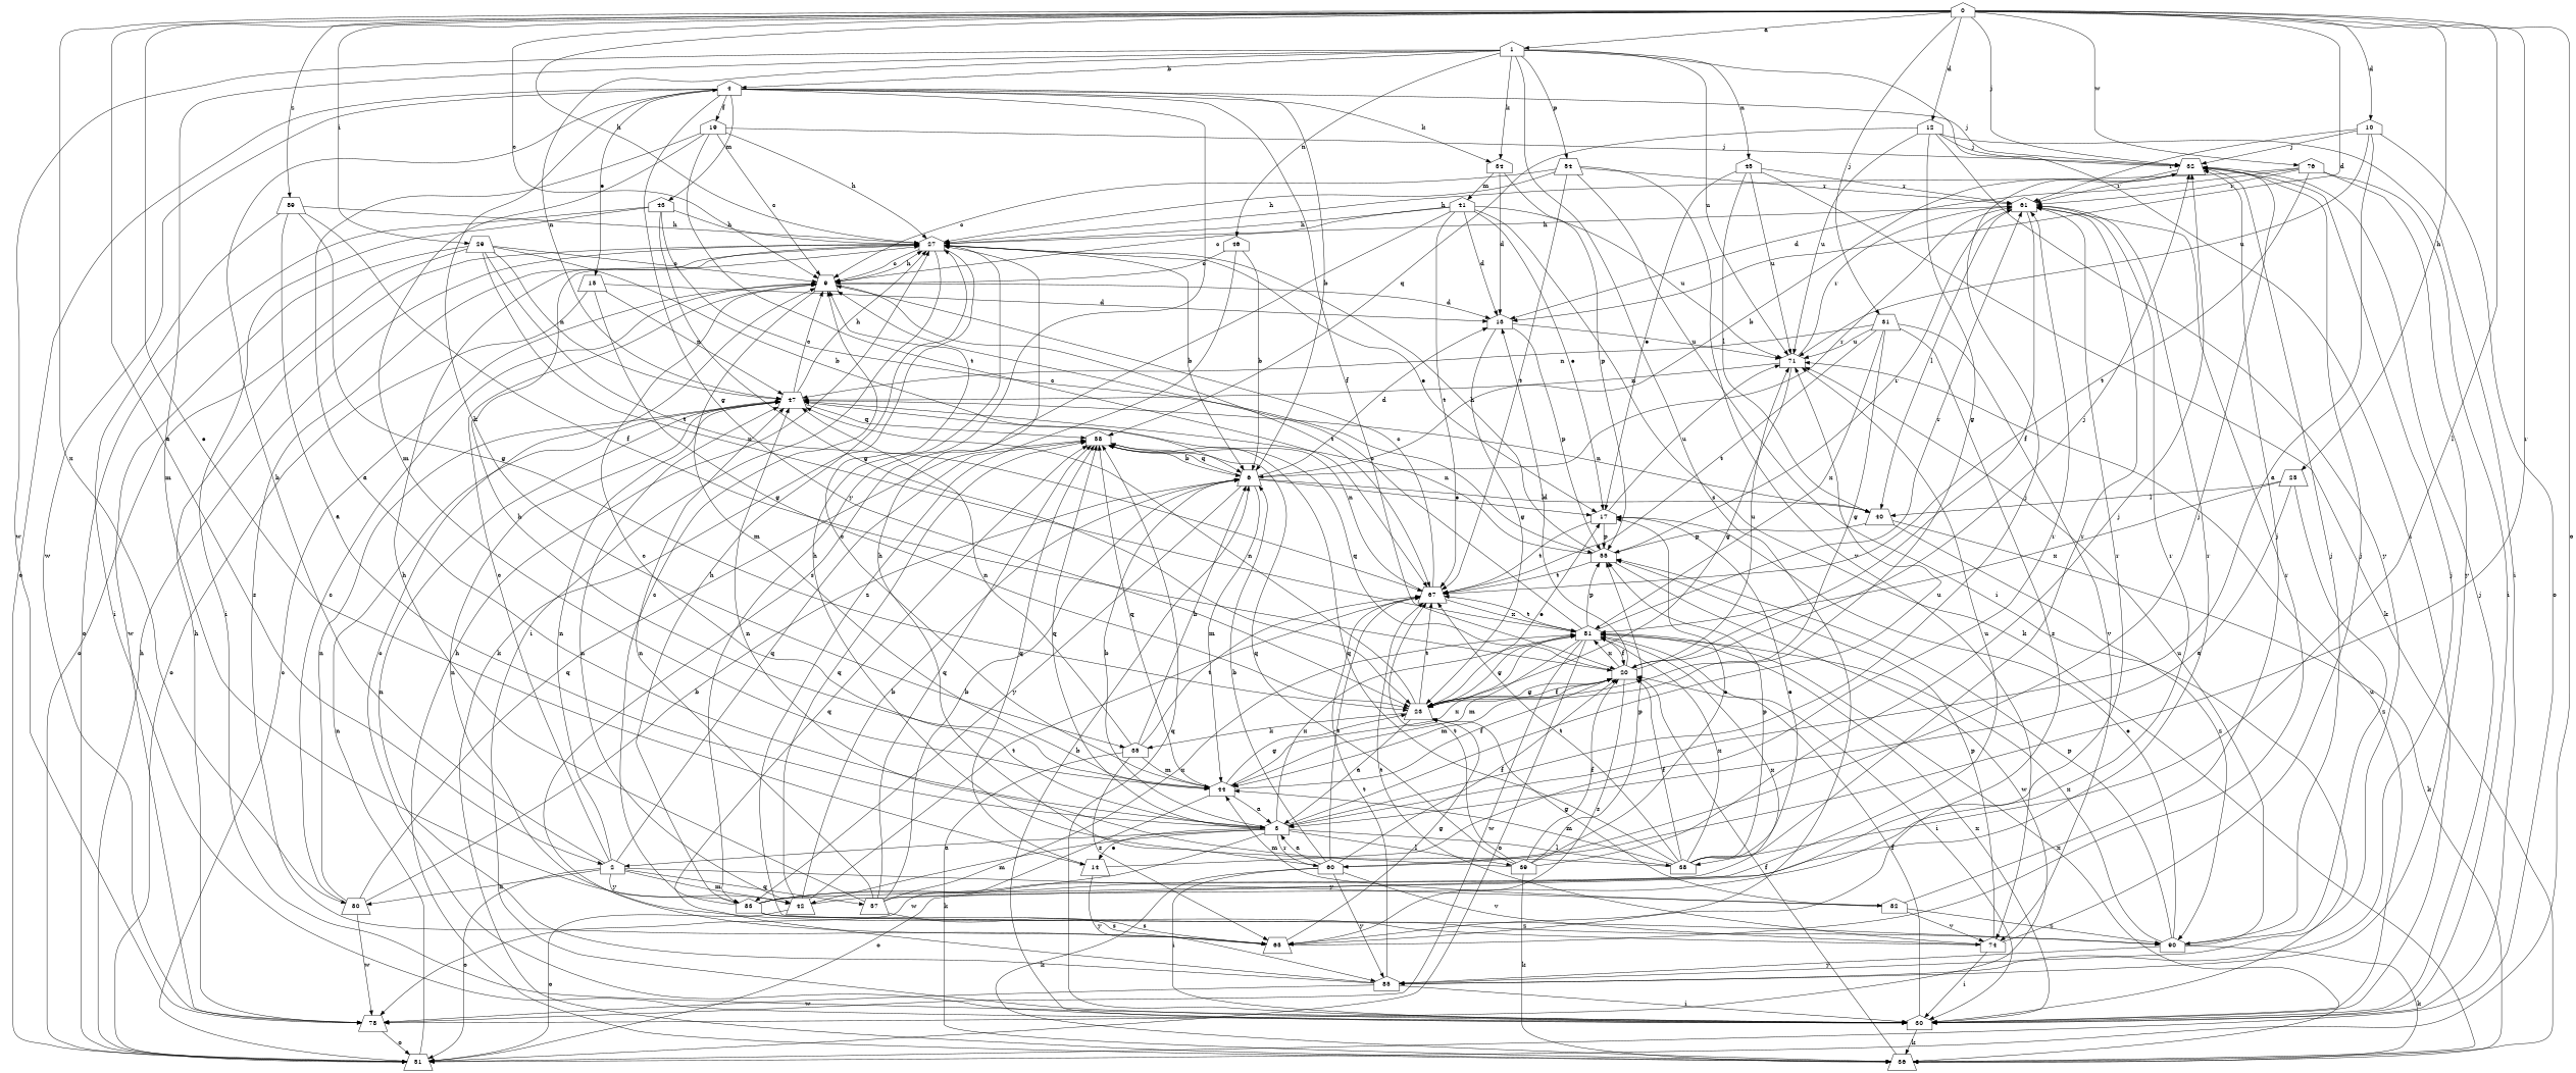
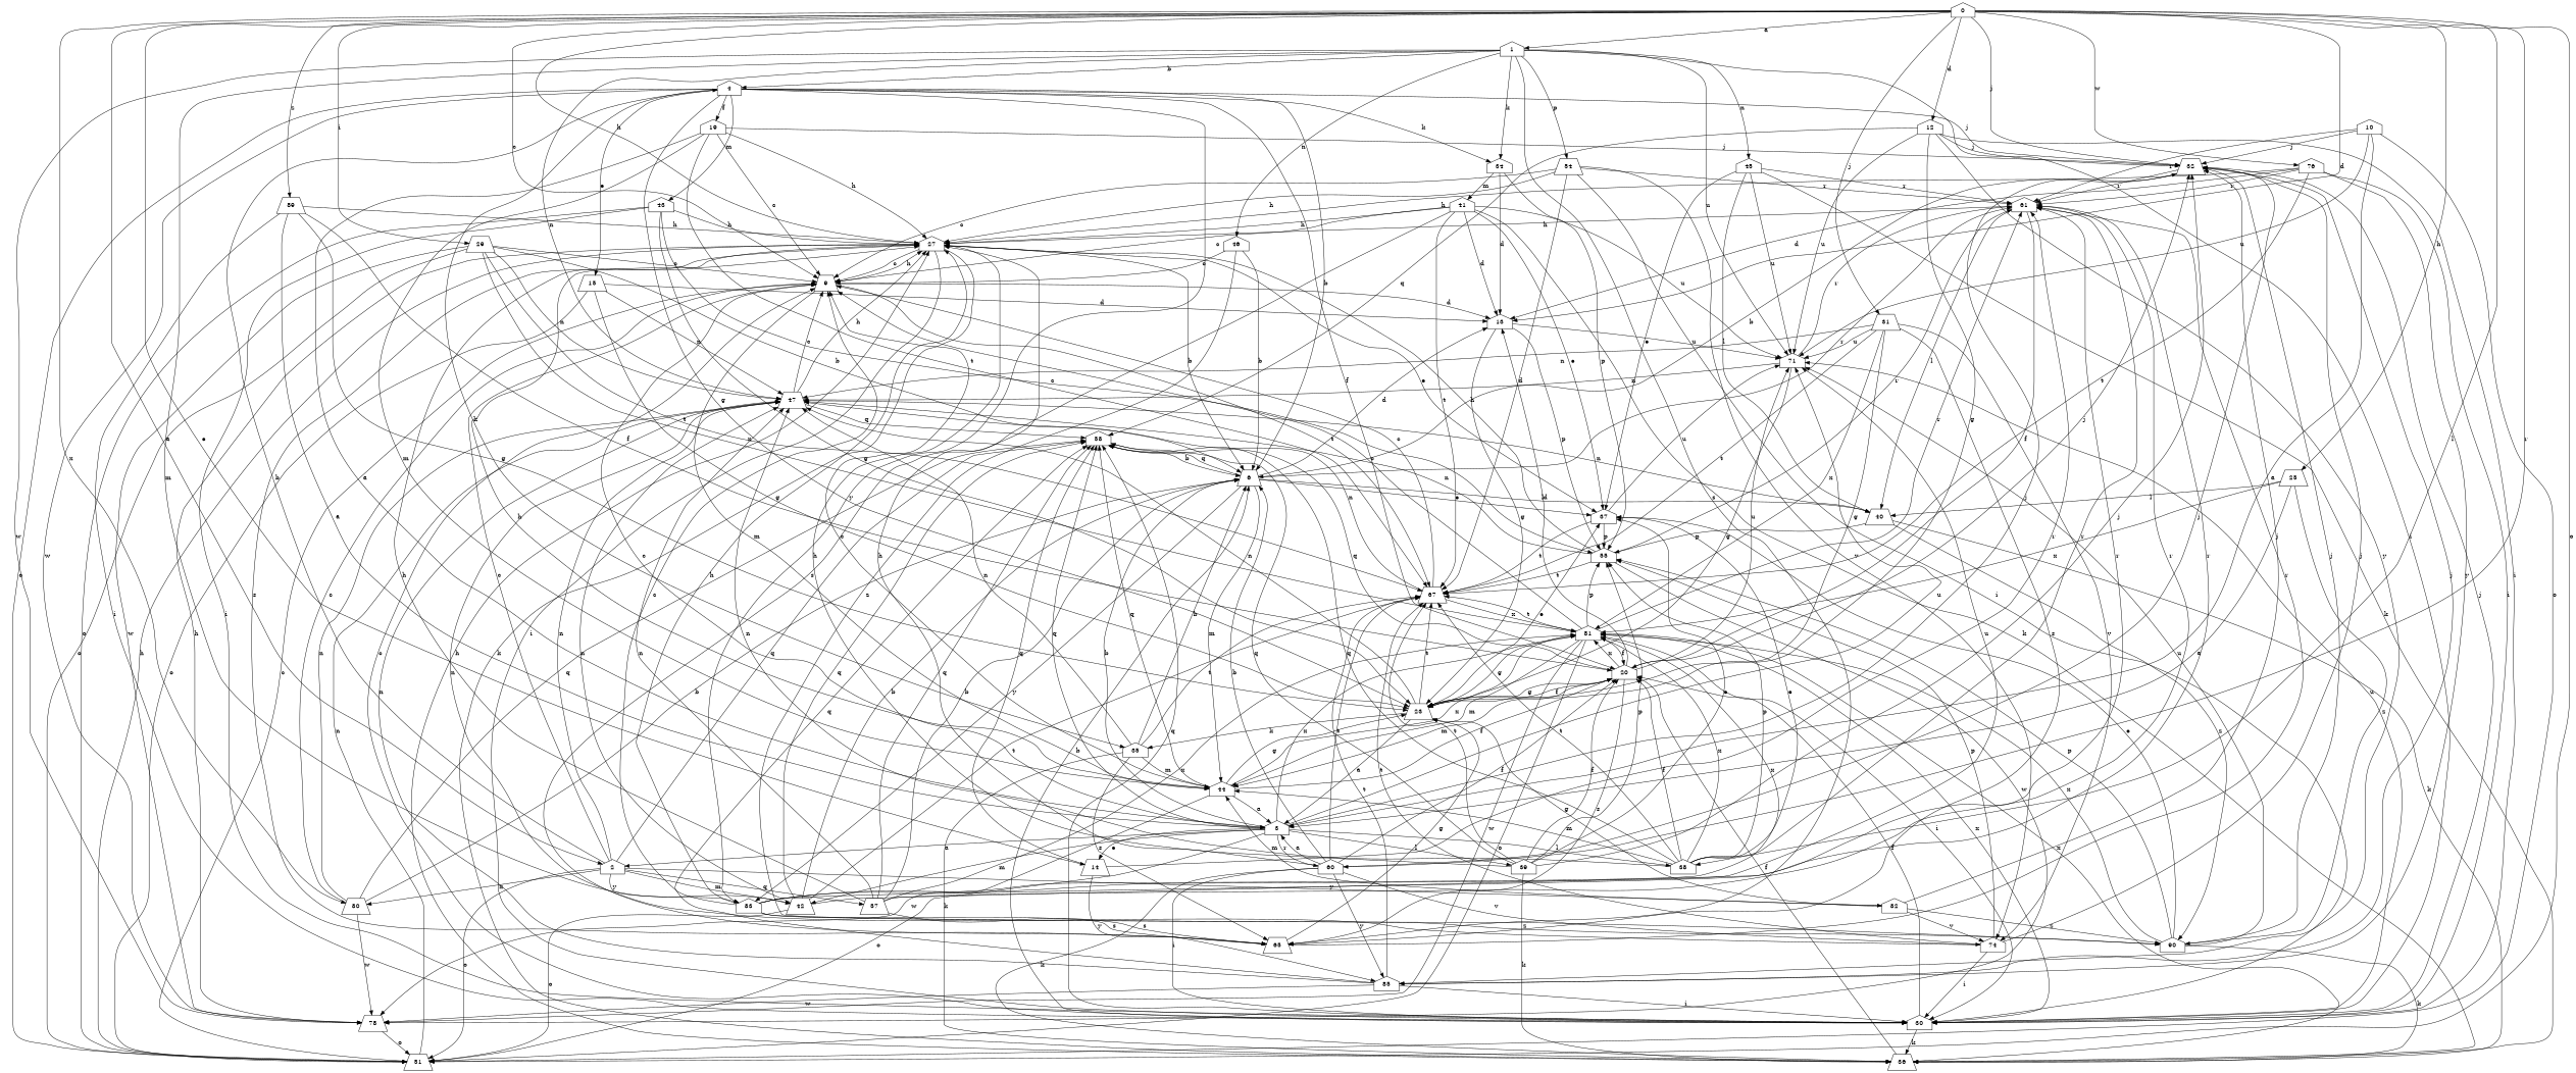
  strict digraph {
    node [shape=house]
    0
    1
    2
    9 [shape=trapezium]
    10
    12
    13
    14 [shape=trapezium]
    25 [shape=trapezium]
    27
    29 [shape=trapezium]
    31 [shape=trapezium]
    32 [shape=trapezium]
    38
    51 [shape=trapezium]
    60
    76
    80 [shape=trapezium]
    89 [shape=trapezium]
    4
    30
    34
    42 [shape=trapezium]
    45
    46
    47 [shape=trapezium]
    54 [shape=trapezium]
    65 [shape=trapezium]
    71
    78 [shape=trapezium]
    57 [shape=trapezium]
    58
    82
    83
    44
    67 [shape=trapezium]
    3
    61
    23 [shape=trapezium]
    85
    55
    81
    40 [shape=trapezium]
    90
    6 [shape=trapezium]
-   17
+   17 [label=37]
    36 [shape=trapezium]
    74
    20
    15 [shape=trapezium]
    19
    35
    43
    41
    39
    0 -> 1 [label=a]
    0 -> 2 [label=a]
    0 -> 9 [label=c]
-   0 -> 10 [label=d]
    0 -> 12 [label=d]
    0 -> 13 [label=d]
    0 -> 14 [label=e]
    0 -> 25 [label=h]
    0 -> 27 [label=h]
    0 -> 29 [label=i]
    0 -> 31 [label=j]
    0 -> 32 [label=j]
    0 -> 38 [label=l]
    0 -> 51 [label=o]
    0 -> 60 [label=r]
    0 -> 76 [label=w]
    0 -> 80 [label=x]
    0 -> 89 [label=z]
    1 -> 4 [label=b]
    1 -> 30 [label=i]
    1 -> 34 [label=k]
    1 -> 42 [label=m]
    1 -> 45 [label=n]
    1 -> 46 [label=n]
    1 -> 47 [label=n]
    1 -> 54 [label=p]
    1 -> 65 [label=s]
    1 -> 71 [label=u]
    1 -> 78 [label=w]
    2 -> 9 [label=c]
    2 -> 51 [label=o]
    2 -> 80 [label=x]
    2 -> 4 [label=b]
    2 -> 42 [label=m]
    2 -> 47 [label=n]
    2 -> 57 [label=q]
    2 -> 58 [label=q]
    2 -> 82 [label=y]
    2 -> 83 [label=y]
    9 -> 13 [label=d]
    9 -> 27 [label=h]
    9 -> 44 [label=m]
    9 -> 67 [label=t]
    10 -> 32 [label=j]
    10 -> 51 [label=o]
    10 -> 71 [label=u]
    10 -> 3 [label=a]
    10 -> 61 [label=r]
    12 -> 32 [label=j]
    12 -> 30 [label=i]
    12 -> 71 [label=u]
    12 -> 58 [label=q]
    12 -> 23 [label=g]
    12 -> 85 [label=y]
    13 -> 71 [label=u]
    13 -> 23 [label=g]
    13 -> 55 [label=p]
    14 -> 58 [label=q]
    14 -> 61 [label=r]
    14 -> 85 [label=y]
    25 -> 3 [label=a]
    25 -> 81 [label=x]
    25 -> 40 [label=l]
    25 -> 90 [label=z]
    27 -> 9 [label=c]
    27 -> 30 [label=i]
    27 -> 65 [label=s]
    27 -> 6 [label=b]
    27 -> 17 [label=e]
    27 -> 36 [label=k]
    29 -> 9 [label=c]
    29 -> 51 [label=o]
    29 -> 47 [label=n]
    29 -> 78 [label=w]
    29 -> 67 [label=t]
    29 -> 81 [label=x]
    29 -> 6 [label=b]
    31 -> 47 [label=n]
    31 -> 65 [label=s]
    31 -> 71 [label=u]
    31 -> 67 [label=t]
    31 -> 23 [label=g]
    31 -> 81 [label=x]
    31 -> 74 [label=v]
    32 -> 61 [label=r]
    32 -> 6 [label=b]
    38 -> 47 [label=n]
    38 -> 58 [label=q]
    38 -> 44 [label=m]
    38 -> 67 [label=t]
    38 -> 61 [label=r]
    38 -> 55 [label=p]
    38 -> 81 [label=x]
    38 -> 17 [label=e]
    38 -> 20 [label=f]
    51 -> 9 [label=c]
    51 -> 27 [label=h]
    51 -> 47 [label=n]
    60 -> 27 [label=h]
    60 -> 32 [label=j]
    60 -> 30 [label=i]
    60 -> 67 [label=t]
    60 -> 3 [label=a]
    60 -> 85 [label=y]
    60 -> 6 [label=b]
    60 -> 36 [label=k]
    60 -> 74 [label=v]
    60 -> 20 [label=f]
    76 -> 13 [label=d]
    76 -> 27 [label=h]
    76 -> 30 [label=i]
    76 -> 67 [label=t]
    76 -> 61 [label=r]
    76 -> 85 [label=y]
    80 -> 9 [label=c]
    80 -> 47 [label=n]
    80 -> 78 [label=w]
    80 -> 58 [label=q]
    80 -> 6 [label=b]
    89 -> 27 [label=h]
    89 -> 30 [label=i]
    89 -> 3 [label=a]
    89 -> 23 [label=g]
    89 -> 20 [label=f]
    4 -> 32 [label=j]
    4 -> 51 [label=o]
    4 -> 34 [label=k]
    4 -> 78 [label=w]
    4 -> 83 [label=y]
    4 -> 23 [label=g]
    4 -> 6 [label=b]
    4 -> 20 [label=f]
    4 -> 15 [label=e]
    4 -> 19 [label=f]
    4 -> 35 [label=k]
    4 -> 43 [label=m]
    30 -> 9 [label=c]
    30 -> 32 [label=j]
    30 -> 71 [label=u]
    30 -> 58 [label=q]
    30 -> 81 [label=x]
    30 -> 6 [label=b]
    30 -> 36 [label=k]
    30 -> 20 [label=f]
    34 -> 13 [label=d]
    34 -> 55 [label=p]
    34 -> 41 [label=m]
    42 -> 51 [label=o]
    42 -> 47 [label=n]
    42 -> 58 [label=q]
    42 -> 67 [label=t]
    42 -> 61 [label=r]
    42 -> 6 [label=b]
    45 -> 71 [label=u]
    45 -> 61 [label=r]
    45 -> 40 [label=l]
    45 -> 17 [label=e]
    45 -> 36 [label=k]
    46 -> 9 [label=c]
    46 -> 90 [label=z]
    46 -> 6 [label=b]
    47 -> 9 [label=c]
    47 -> 27 [label=h]
    47 -> 58 [label=q]
    54 -> 9 [label=c]
    54 -> 27 [label=h]
    54 -> 30 [label=i]
-   54 -> 67 [label=t]
+   54 -> 67 [label=d]
    54 -> 61 [label=r]
    54 -> 74 [label=v]
    65 -> 61 [label=r]
    65 -> 23 [label=g]
    71 -> 47 [label=n]
    71 -> 61 [label=r]
    71 -> 23 [label=g]
    78 -> 27 [label=h]
    78 -> 51 [label=o]
    57 -> 27 [label=h]
    57 -> 47 [label=n]
    57 -> 65 [label=s]
    57 -> 58 [label=q]
    57 -> 61 [label=r]
    57 -> 81 [label=x]
    57 -> 6 [label=b]
    58 -> 6 [label=b]
    82 -> 32 [label=j]
    82 -> 44 [label=m]
    82 -> 23 [label=g]
    82 -> 90 [label=z]
    82 -> 74 [label=v]
    83 -> 9 [label=c]
    83 -> 27 [label=h]
    83 -> 65 [label=s]
    83 -> 71 [label=u]
    83 -> 61 [label=r]
    83 -> 81 [label=x]
    83 -> 90 [label=z]
    44 -> 9 [label=c]
    44 -> 27 [label=h]
    44 -> 78 [label=w]
    44 -> 58 [label=q]
    44 -> 3 [label=a]
    44 -> 23 [label=g]
    44 -> 81 [label=x]
    44 -> 20 [label=f]
    67 -> 9 [label=c]
    67 -> 47 [label=n]
    67 -> 81 [label=x]
    3 -> 2 [label=a]
    3 -> 9 [label=c]
    3 -> 14 [label=e]
    3 -> 32 [label=j]
    3 -> 38 [label=l]
    3 -> 51 [label=o]
    3 -> 60 [label=r]
    3 -> 42 [label=m]
    3 -> 71 [label=u]
    3 -> 58 [label=q]
    3 -> 81 [label=x]
    3 -> 6 [label=b]
    3 -> 39 [label=l]
    61 -> 27 [label=h]
    61 -> 40 [label=l]
    61 -> 20 [label=f]
    23 -> 47 [label=n]
    23 -> 67 [label=t]
    23 -> 3 [label=a]
    23 -> 17 [label=e]
    23 -> 20 [label=f]
    23 -> 35 [label=k]
    85 -> 32 [label=j]
    85 -> 30 [label=i]
    85 -> 47 [label=n]
    85 -> 78 [label=w]
    85 -> 58 [label=q]
    85 -> 67 [label=t]
    55 -> 27 [label=h]
    55 -> 47 [label=n]
    55 -> 78 [label=w]
    55 -> 67 [label=t]
    55 -> 61 [label=r]
    81 -> 9 [label=c]
    81 -> 51 [label=o]
    81 -> 30 [label=i]
    81 -> 78 [label=w]
    81 -> 44 [label=m]
    81 -> 67 [label=t]
    81 -> 61 [label=r]
    81 -> 23 [label=g]
    81 -> 55 [label=p]
    81 -> 20 [label=f]
    40 -> 47 [label=n]
    40 -> 55 [label=p]
    40 -> 90 [label=z]
    40 -> 36 [label=k]
    90 -> 32 [label=j]
    90 -> 71 [label=u]
-   90 -> 85 [label=y]
    90 -> 55 [label=p]
    90 -> 81 [label=x]
    90 -> 17 [label=e]
    90 -> 36 [label=k]
    6 -> 13 [label=d]
    6 -> 58 [label=q]
    6 -> 83 [label=y]
    6 -> 44 [label=m]
    6 -> 61 [label=r]
    6 -> 40 [label=l]
    6 -> 17 [label=e]
    17 -> 71 [label=u]
    17 -> 67 [label=t]
    17 -> 55 [label=p]
    36 -> 27 [label=h]
    36 -> 81 [label=x]
    36 -> 20 [label=f]
    74 -> 32 [label=j]
    74 -> 30 [label=i]
    74 -> 47 [label=n]
    74 -> 67 [label=t]
    74 -> 55 [label=p]
    20 -> 13 [label=d]
    20 -> 32 [label=j]
    20 -> 65 [label=s]
    20 -> 71 [label=u]
    20 -> 58 [label=q]
    20 -> 44 [label=m]
    20 -> 23 [label=g]
    20 -> 81 [label=x]
    15 -> 13 [label=d]
    15 -> 51 [label=o]
    15 -> 47 [label=n]
    15 -> 23 [label=g]
    19 -> 9 [label=c]
    19 -> 27 [label=h]
    19 -> 32 [label=j]
    19 -> 44 [label=m]
    19 -> 67 [label=t]
    19 -> 3 [label=a]
    35 -> 47 [label=n]
    35 -> 65 [label=s]
    35 -> 44 [label=m]
    35 -> 67 [label=t]
    35 -> 6 [label=b]
    35 -> 36 [label=k]
    43 -> 27 [label=h]
    43 -> 51 [label=o]
    43 -> 30 [label=i]
    43 -> 23 [label=g]
    43 -> 55 [label=c]
    41 -> 9 [label=c]
    41 -> 13 [label=d]
    41 -> 27 [label=h]
    41 -> 65 [label=s]
    41 -> 71 [label=u]
    41 -> 67 [label=t]
    41 -> 17 [label=e]
    41 -> 36 [label=k]
    39 -> 27 [label=h]
    39 -> 32 [label=j]
    39 -> 58 [label=q]
    39 -> 67 [label=t]
    39 -> 55 [label=p]
    39 -> 17 [label=e]
    39 -> 36 [label=k]
    39 -> 20 [label=f]
  }
